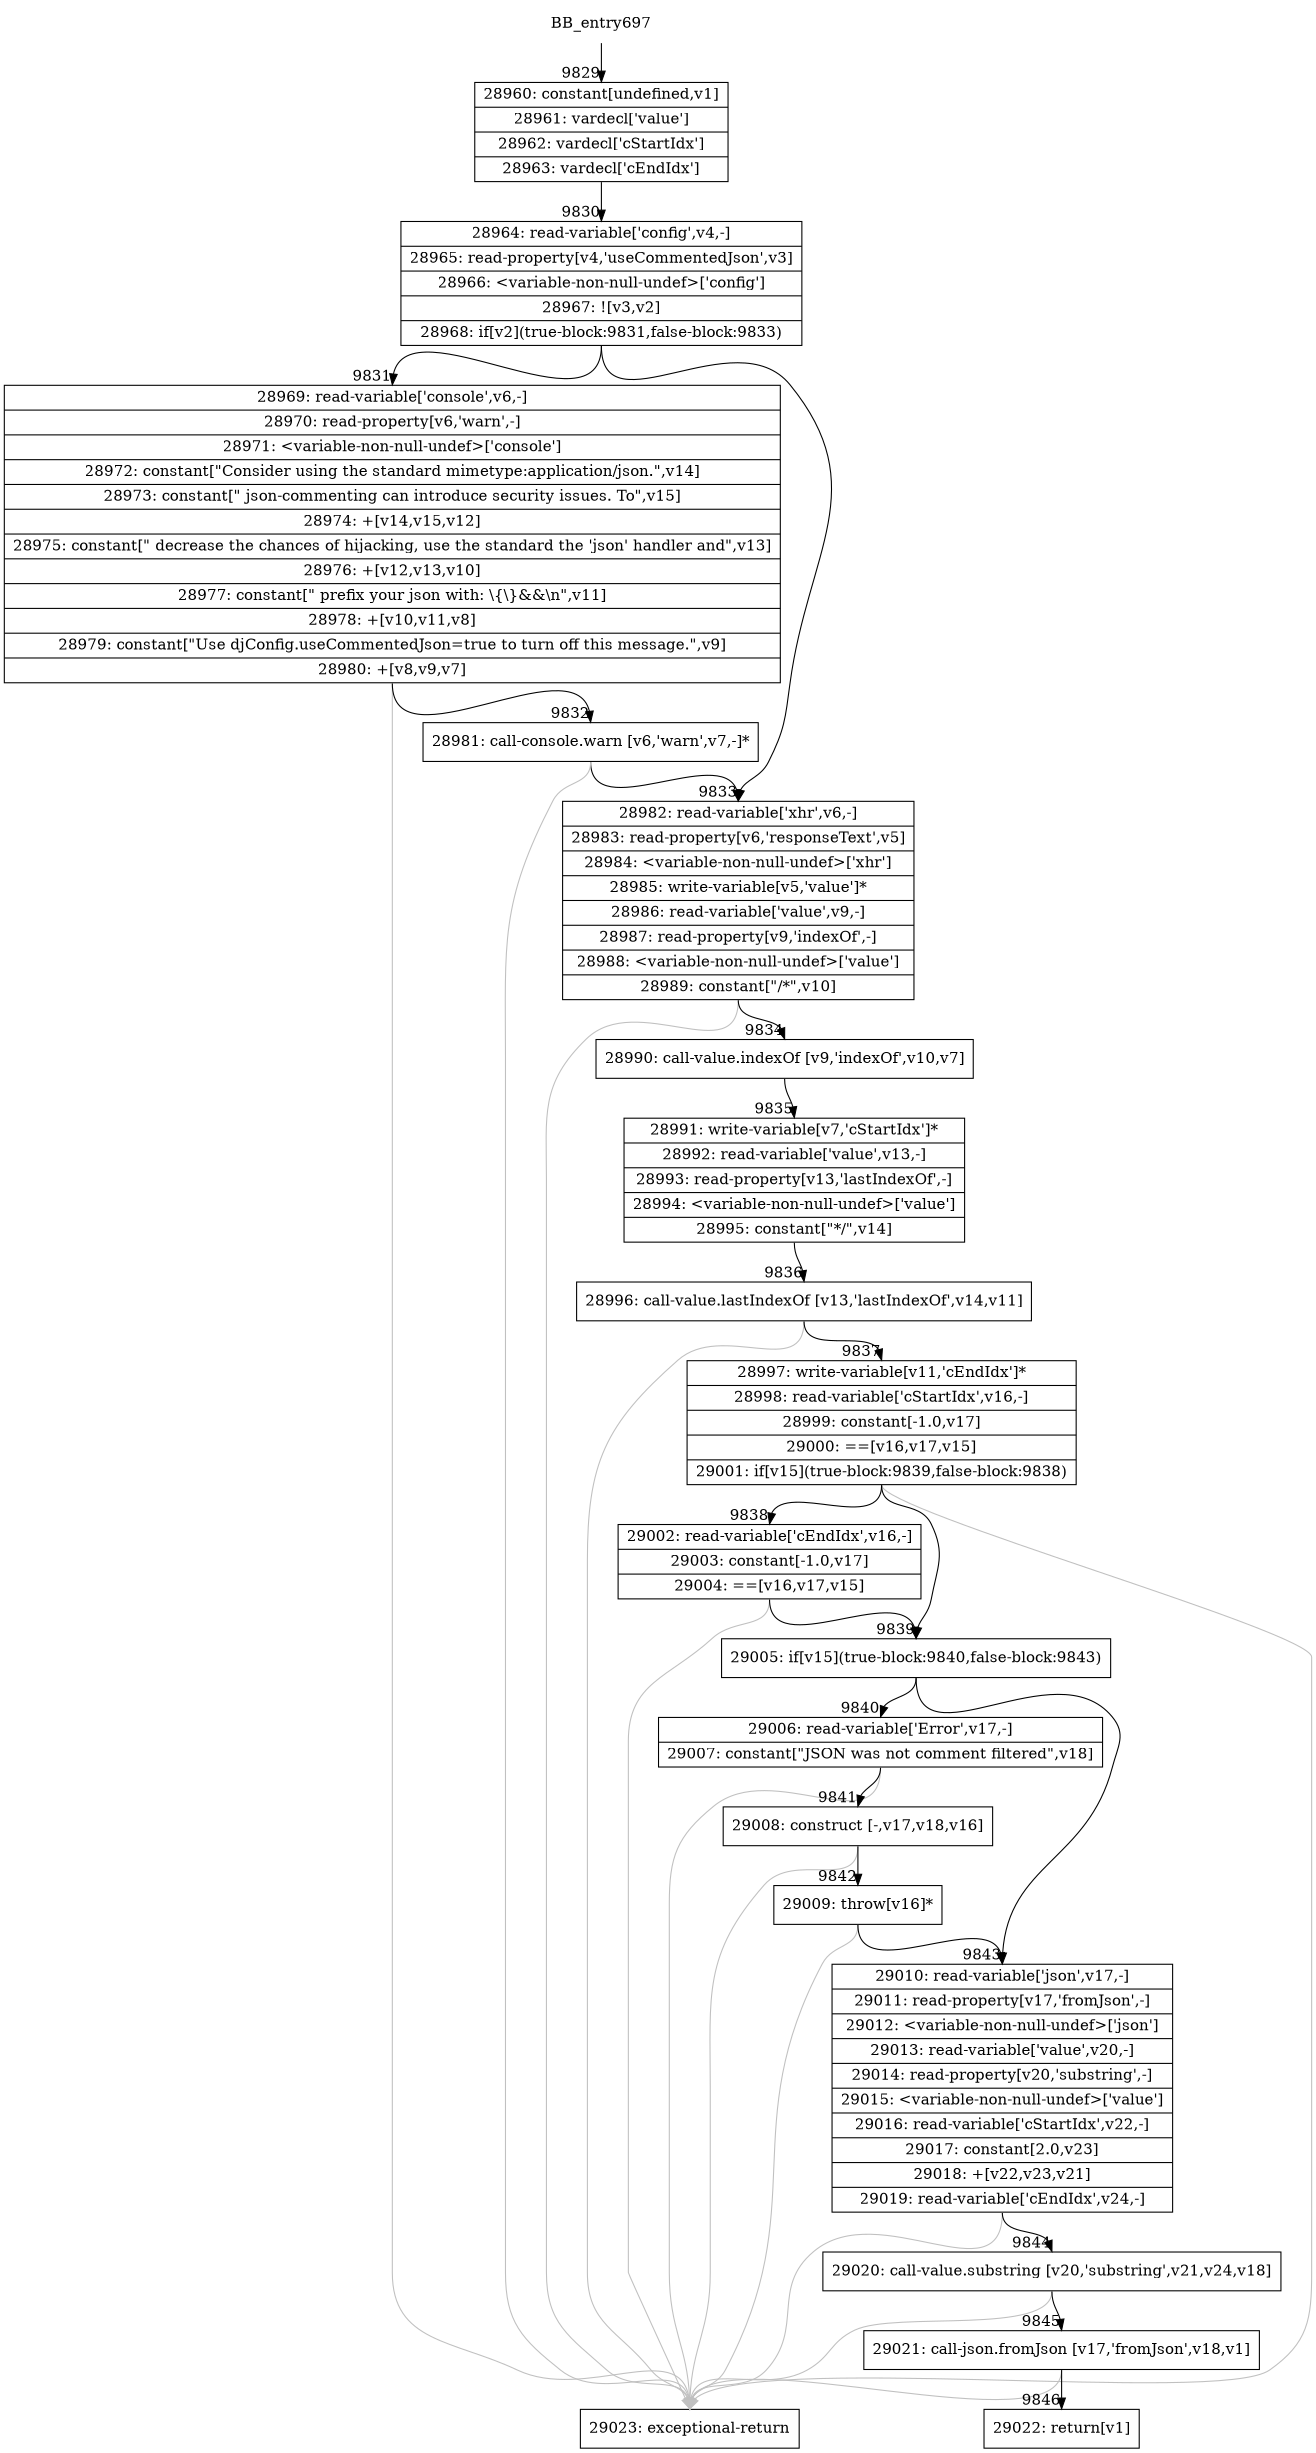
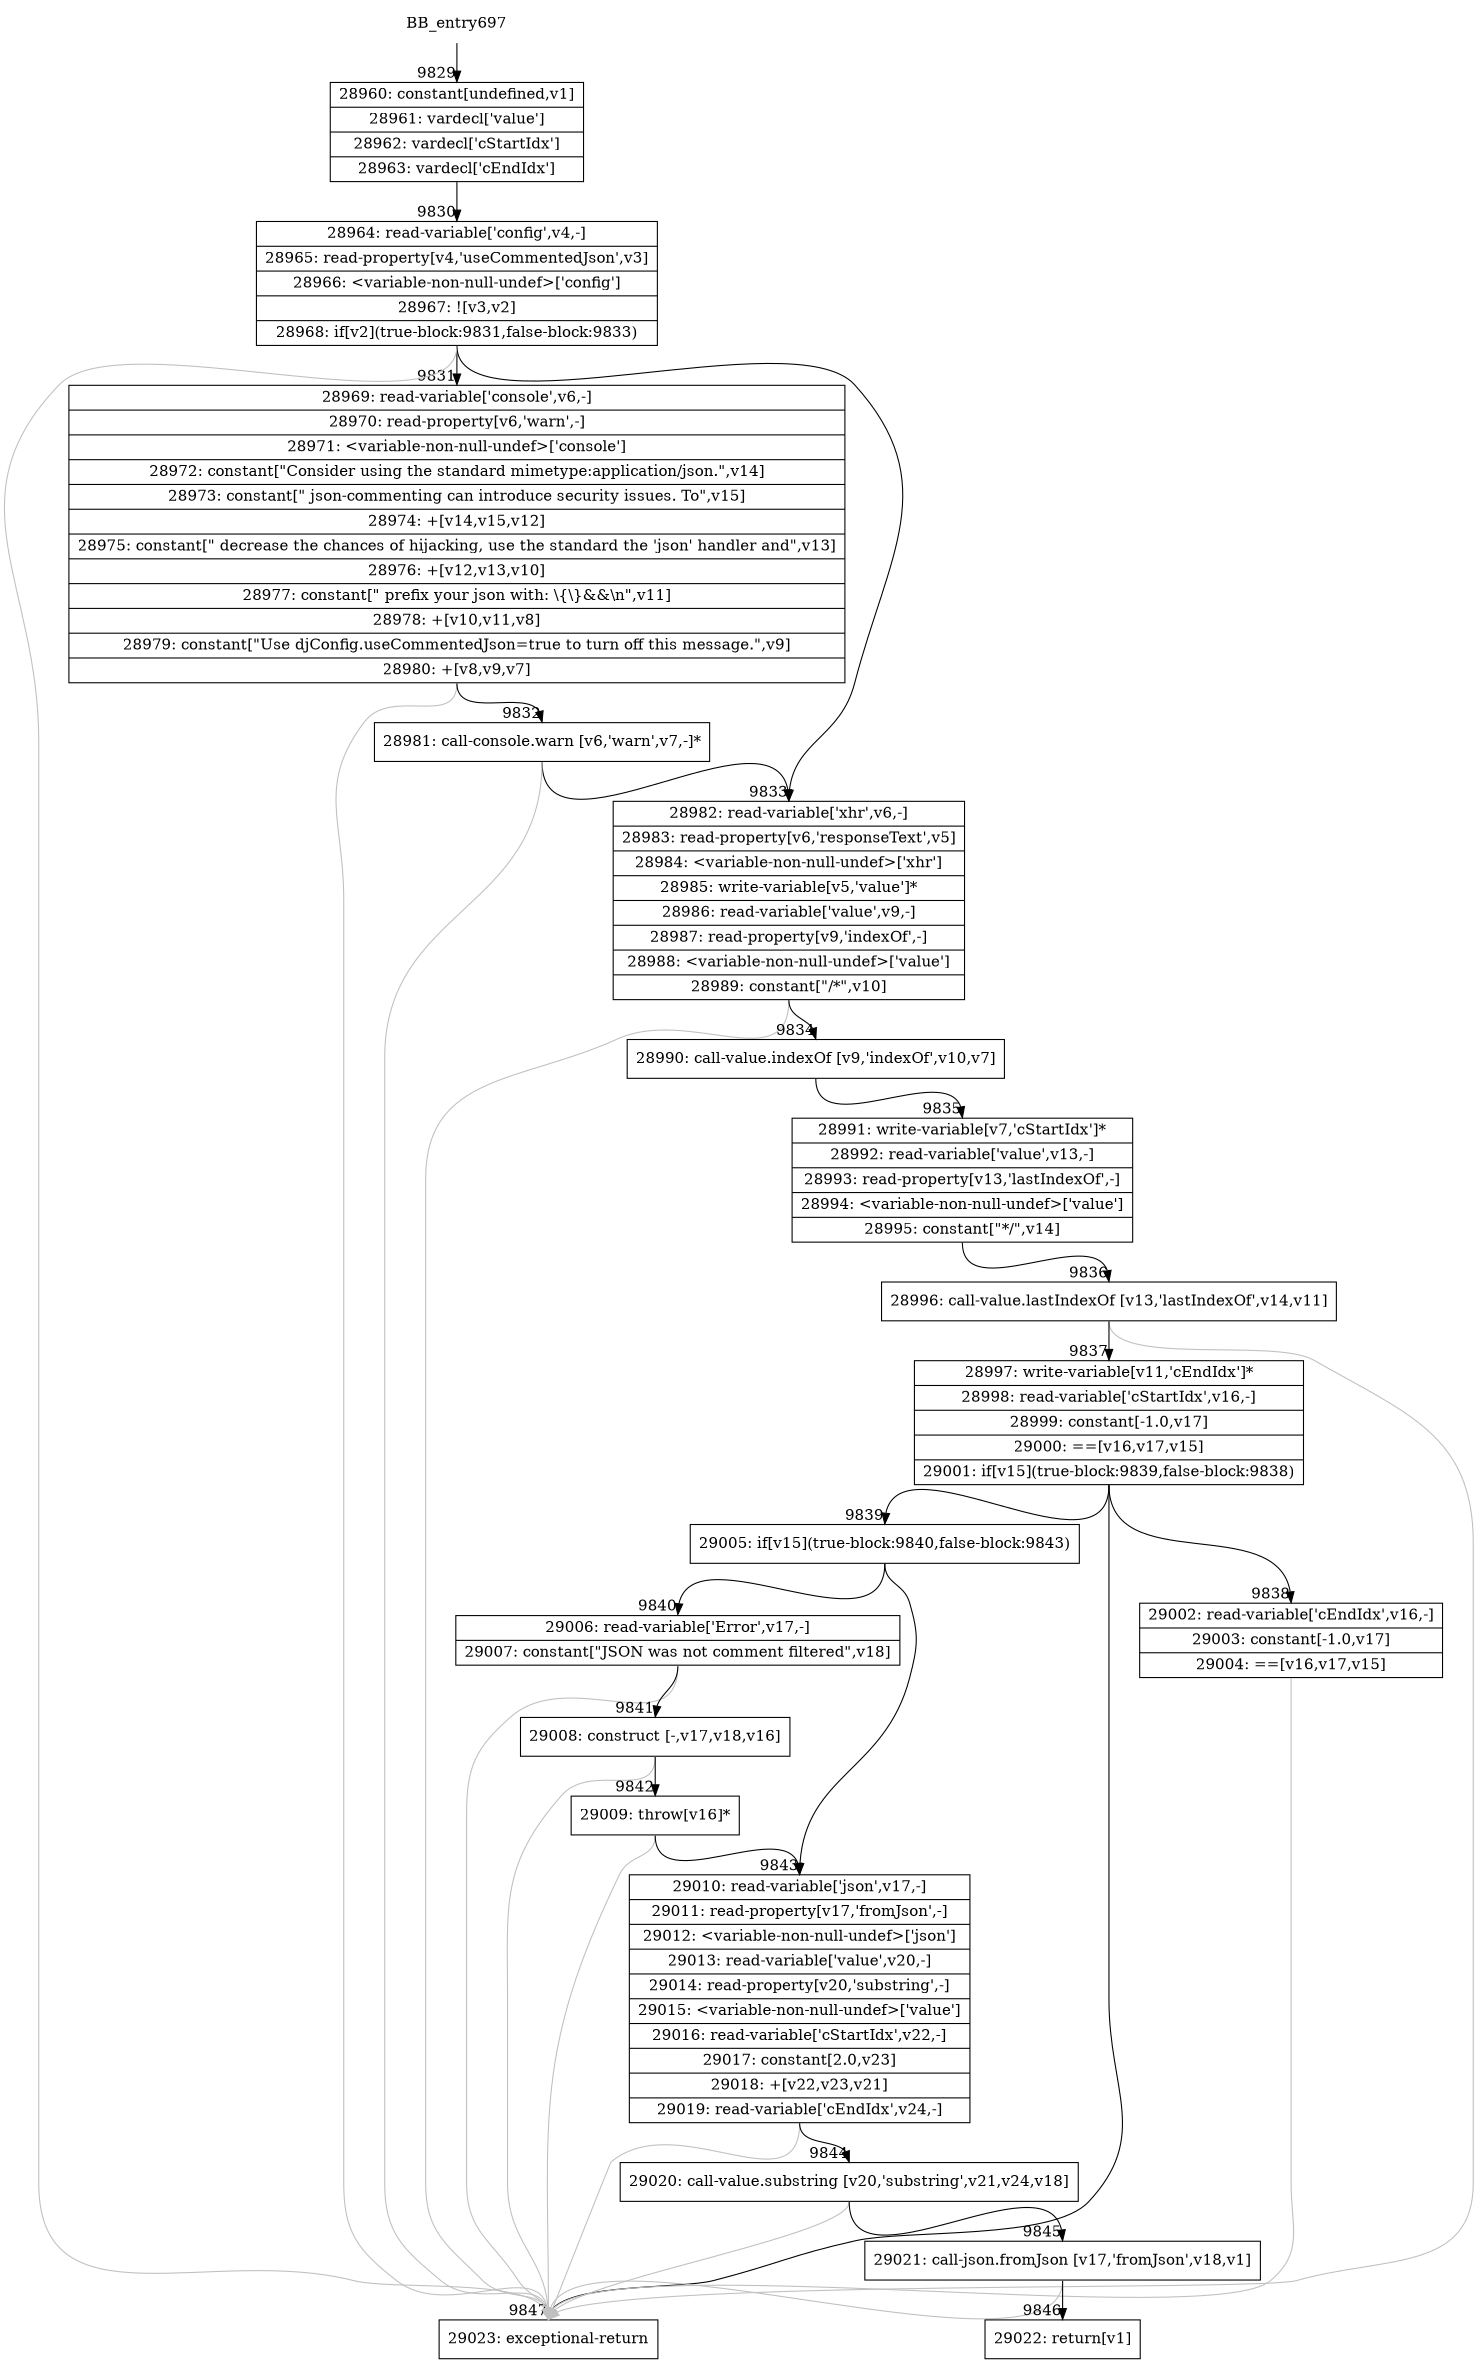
  digraph {
    rankdir=TD
    node [shape=record]
    edge [headport=n tailport=s]
    n1 [label=BB_entry697 shape=none]
    n2 [label="{28960: constant[undefined,v1]|28961: vardecl['value']|28962: vardecl['cStartIdx']|28963: vardecl['cEndIdx']}"]
    n3 [label="{28964: read-variable['config',v4,-]|28965: read-property[v4,'useCommentedJson',v3]|28966: \<variable-non-null-undef\>['config']|28967: ![v3,v2]|28968: if[v2](true-block:9831,false-block:9833)}"]
    n4 [label="{28969: read-variable['console',v6,-]|28970: read-property[v6,'warn',-]|28971: \<variable-non-null-undef\>['console']|28972: constant[\"Consider using the standard mimetype:application/json.\",v14]|28973: constant[\" json-commenting can introduce security issues. To\",v15]|28974: +[v14,v15,v12]|28975: constant[\" decrease the chances of hijacking, use the standard the 'json' handler and\",v13]|28976: +[v12,v13,v10]|28977: constant[\" prefix your json with: \\\{\\\}&&\\n\",v11]|28978: +[v10,v11,v8]|28979: constant[\"Use djConfig.useCommentedJson=true to turn off this message.\",v9]|28980: +[v8,v9,v7]}"]
    n5 [label="{28982: read-variable['xhr',v6,-]|28983: read-property[v6,'responseText',v5]|28984: \<variable-non-null-undef\>['xhr']|28985: write-variable[v5,'value']*|28986: read-variable['value',v9,-]|28987: read-property[v9,'indexOf',-]|28988: \<variable-non-null-undef\>['value']|28989: constant[\"/*\",v10]}"]
    n6 [label="{29023: exceptional-return}"]
    n7 [label="{28981: call-console.warn [v6,'warn',v7,-]*}"]
    n8 [label="{28990: call-value.indexOf [v9,'indexOf',v10,v7]}"]
    n9 [label="{28991: write-variable[v7,'cStartIdx']*|28992: read-variable['value',v13,-]|28993: read-property[v13,'lastIndexOf',-]|28994: \<variable-non-null-undef\>['value']|28995: constant[\"*/\",v14]}"]
    n10 [label="{28996: call-value.lastIndexOf [v13,'lastIndexOf',v14,v11]}"]
    n11 [label="{28997: write-variable[v11,'cEndIdx']*|28998: read-variable['cStartIdx',v16,-]|28999: constant[-1.0,v17]|29000: ==[v16,v17,v15]|29001: if[v15](true-block:9839,false-block:9838)}"]
    n12 [label="{29005: if[v15](true-block:9840,false-block:9843)}"]
    n13 [label="{29002: read-variable['cEndIdx',v16,-]|29003: constant[-1.0,v17]|29004: ==[v16,v17,v15]}"]
    n14 [label="{29006: read-variable['Error',v17,-]|29007: constant[\"JSON was not comment filtered\",v18]}"]
    n15 [label="{29010: read-variable['json',v17,-]|29011: read-property[v17,'fromJson',-]|29012: \<variable-non-null-undef\>['json']|29013: read-variable['value',v20,-]|29014: read-property[v20,'substring',-]|29015: \<variable-non-null-undef\>['value']|29016: read-variable['cStartIdx',v22,-]|29017: constant[2.0,v23]|29018: +[v22,v23,v21]|29019: read-variable['cEndIdx',v24,-]}"]
    n16 [label="{29008: construct [-,v17,v18,v16]}"]
    n17 [label="{29020: call-value.substring [v20,'substring',v21,v24,v18]}"]
    n18 [label="{29009: throw[v16]*}"]
    n19 [label="{29021: call-json.fromJson [v17,'fromJson',v18,v1]}"]
    n20 [label="{29022: return[v1]}"]
    n1 -> n2 [headlabel="    9829"]
    n2 -> n3 [headlabel="      9830"]
    n3 -> n4 [headlabel="      9831"]
    n3 -> n5 [headlabel="      9833"]
+   n3 -> n6 [color=gray headlabel="      9847"]
    n4 -> n6 [color=gray]
    n4 -> n7 [headlabel="      9832"]
    n5 -> n6 [color=gray]
    n5 -> n8 [headlabel="      9834"]
    n7 -> n5
    n7 -> n6 [color=gray]
    n8 -> n9 [headlabel="      9835"]
    n9 -> n10 [headlabel="      9836"]
    n10 -> n6 [color=gray]
    n10 -> n11 [headlabel="      9837"]
-   n11 -> n6 [color=gray]
+   n11 -> n6 [color=black]
    n11 -> n12 [headlabel="      9839"]
    n11 -> n13 [headlabel="      9838"]
    n12 -> n14 [headlabel="      9840"]
    n12 -> n15 [headlabel="      9843"]
    n13 -> n6 [color=gray]
-   n13 -> n12
    n14 -> n6 [color=gray]
    n14 -> n16 [headlabel="      9841"]
    n15 -> n6 [color=gray]
    n15 -> n17 [headlabel="      9844"]
    n16 -> n6 [color=gray]
    n16 -> n18 [headlabel="      9842"]
    n17 -> n6 [color=gray]
    n17 -> n19 [headlabel="      9845"]
    n18 -> n6 [color=gray]
    n18 -> n15
    n19 -> n6 [color=gray]
    n19 -> n20 [headlabel="      9846"]
  }
